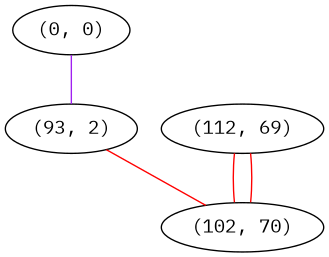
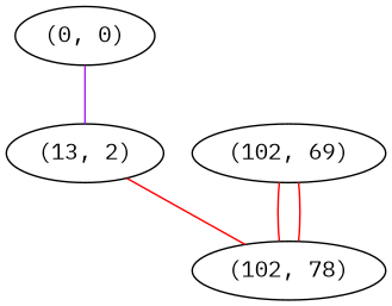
  graph {
    fontname="IBM Plex Mono"
    node [fontname="IBM Plex Mono"]
    edge [color=red fontname="IBM Plex Mono" weight=1]
    "(0, 0)"
-   "(93, 2)"
-   "(102, 70)"
-   "(102, 69)" [label="(112, 69)"]
+   "(93, 2)" [label="(13, 2)"]
+   "(102, 70)" [label="(102, 78)"]
+   "(102, 69)"
    "(0, 0)" -- "(93, 2)" [color=purple weight=4]
    "(93, 2)" -- "(102, 70)"
    "(102, 69)" -- "(102, 70)"
    "(102, 69)" -- "(102, 70)"
  }
